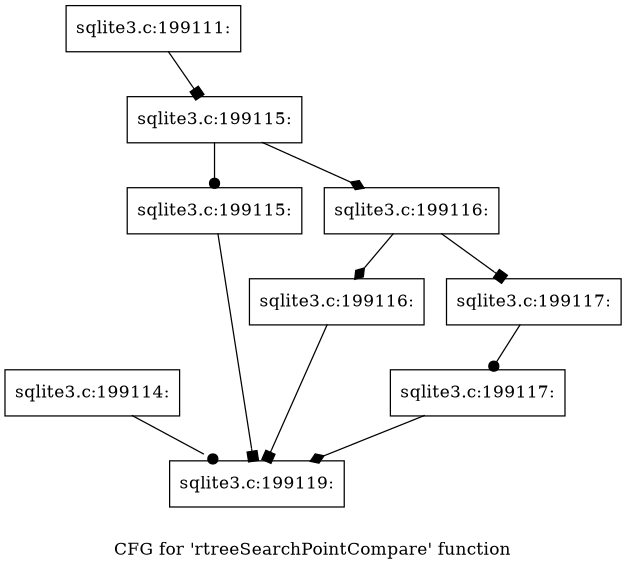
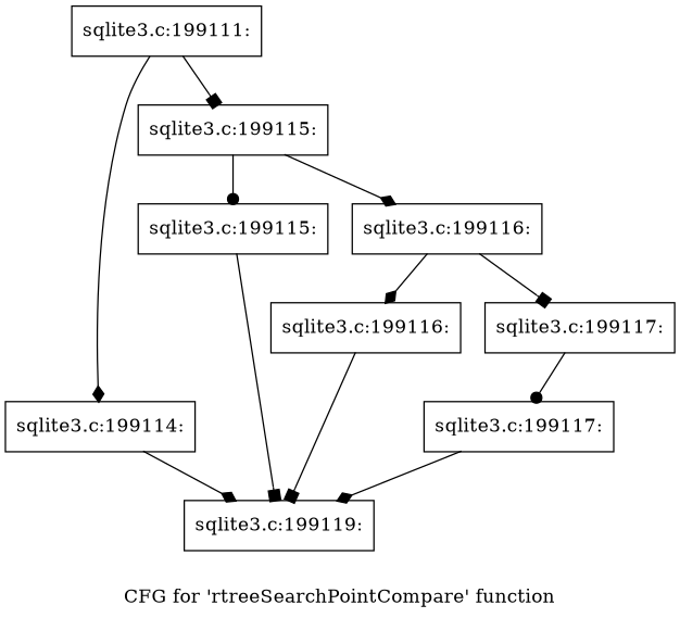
  digraph {
    fontname="DejaVu Serif"
    label="CFG for 'rtreeSearchPointCompare' function"
    node [fontname="DejaVu Serif" shape=record]
    edge [arrowhead=diamond fontname="DejaVu Serif"]
    n1 [label="{sqlite3.c:199111:}"]
    n2 [label="{sqlite3.c:199114:}"]
    n3 [label="{sqlite3.c:199115:}"]
    n4 [label="{sqlite3.c:199119:}"]
    n5 [label="{sqlite3.c:199115:}"]
    n6 [label="{sqlite3.c:199116:}"]
    n7 [label="{sqlite3.c:199116:}"]
    n8 [label="{sqlite3.c:199117:}"]
    n9 [label="{sqlite3.c:199117:}"]
+   n1 -> n2
    n1 -> n3 [arrowhead=box]
-   n2 -> n4 [arrowhead=dot]
+   n2 -> n4
    n3 -> n5 [arrowhead=dot]
    n3 -> n6
    n5 -> n4 [arrowhead=box]
    n6 -> n7
    n6 -> n8 [arrowhead=box]
    n7 -> n4 [arrowhead=box]
    n8 -> n9 [arrowhead=dot]
    n9 -> n4
  }
